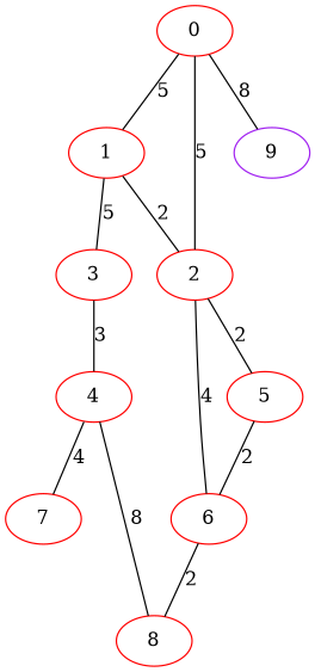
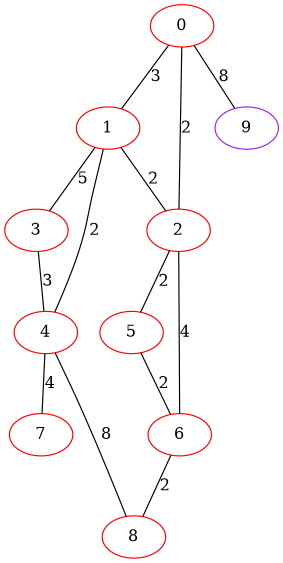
  graph {
    node [color=red weight=1]
    0
    1
    2
    9 [color=purple weight=4]
    3
    4
    5
    6
    7
    8
-   0 -- 1 [label=5]
-   0 -- 2 [label=5]
+   0 -- 1 [label=3]
+   0 -- 2 [label=2]
    0 -- 9 [label=8]
    1 -- 2 [label=2]
    1 -- 3 [label=5]
+   1 -- 4 [label=2]
    2 -- 5 [label=2]
    2 -- 6 [label=4]
    3 -- 4 [label=3]
    4 -- 7 [label=4]
    4 -- 8 [label=8]
    5 -- 6 [label=2]
    6 -- 8 [label=2]
  }
